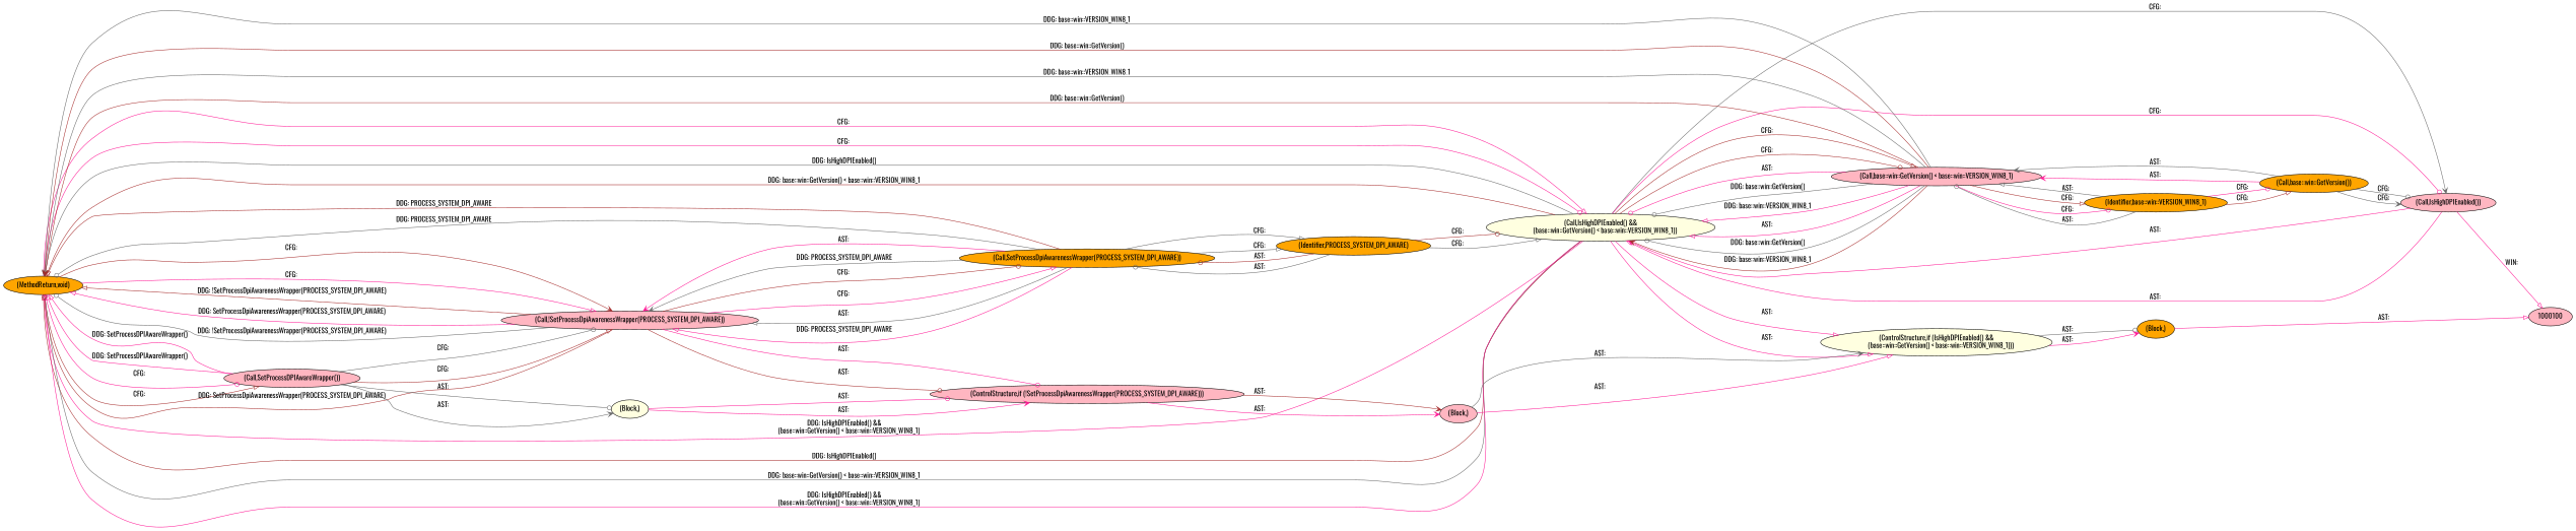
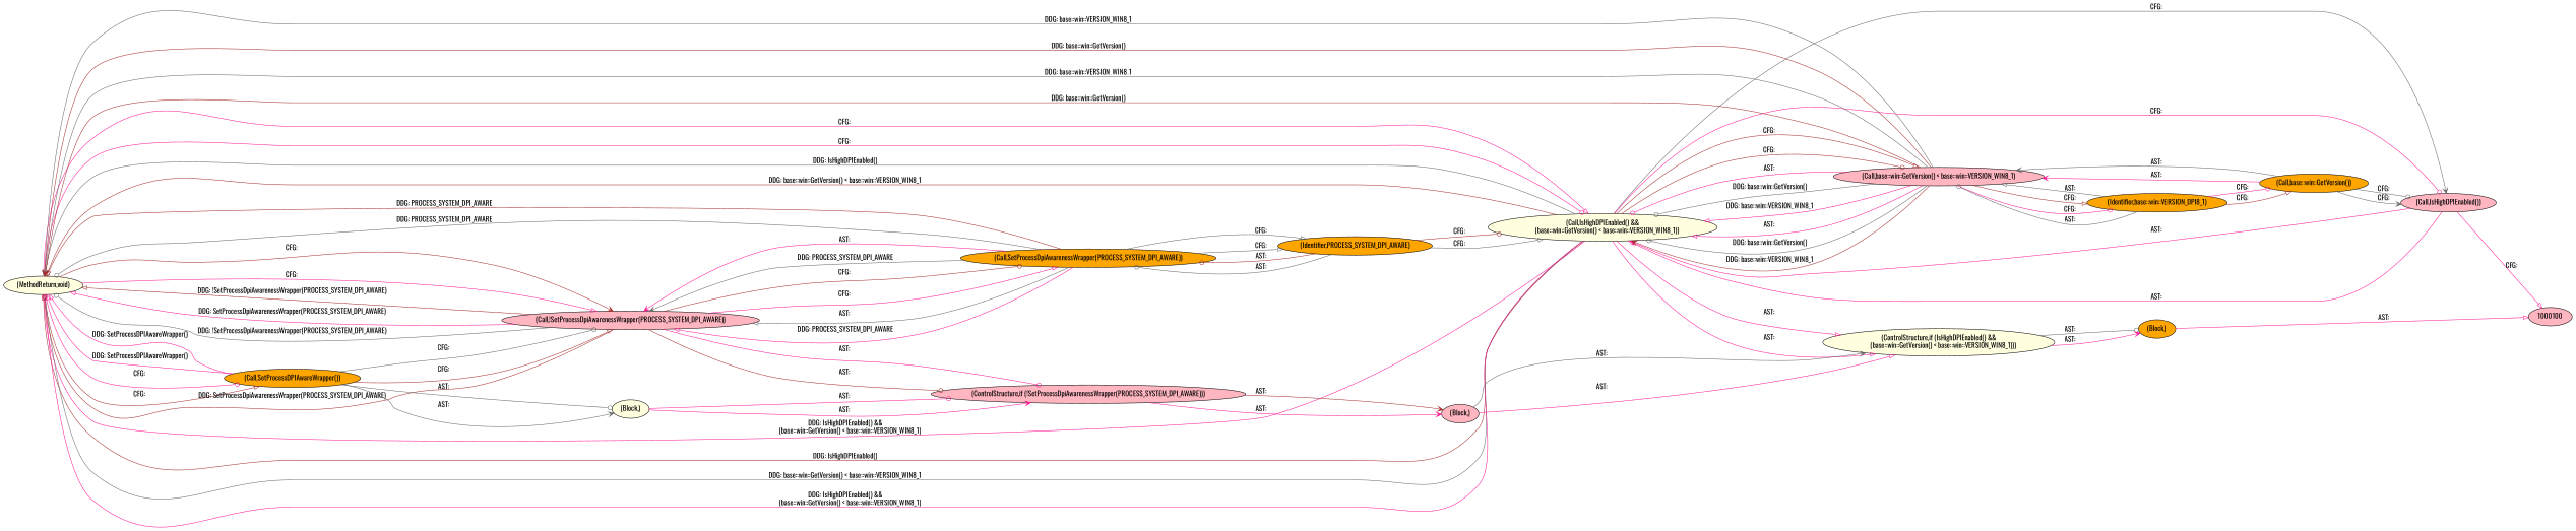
  digraph {
    fontname=Oswald
    rankdir=LR
    node [fillcolor=lightpink fontname=Oswald style=filled]
    edge [arrowhead=onormal color=deeppink fontname=Oswald]
-   n1 [fillcolor=orange label="(MethodReturn,void)"]
+   n1 [fillcolor=lightyellow label="(MethodReturn,void)"]
    n2 [fillcolor=lightyellow label="(Call,IsHighDPIEnabled() &&\n      (base::win::GetVersion() < base::win::VERSION_WIN8_1))"]
    n3 [label="(Call,!SetProcessDpiAwarenessWrapper(PROCESS_SYSTEM_DPI_AWARE))"]
-   n4 [label="(Call,SetProcessDPIAwareWrapper())"]
+   n4 [fillcolor=orange label="(Call,SetProcessDPIAwareWrapper())"]
    n5 [fillcolor=lightyellow label="(ControlStructure,if (IsHighDPIEnabled() &&\n      (base::win::GetVersion() < base::win::VERSION_WIN8_1)))"]
    n6 [label="(Call,IsHighDPIEnabled())"]
    n7 [label="(Call,base::win::GetVersion() < base::win::VERSION_WIN8_1)"]
    n8 [fillcolor=orange label="(Call,SetProcessDpiAwarenessWrapper(PROCESS_SYSTEM_DPI_AWARE))"]
    n9 [label="(ControlStructure,if (!SetProcessDpiAwarenessWrapper(PROCESS_SYSTEM_DPI_AWARE)))"]
    n10 [fillcolor=lightyellow label="(Block,)"]
    n11 [fillcolor=orange label="(Block,)"]
    1000100
-   n13 [fillcolor=orange label="(Identifier,base::win::VERSION_WIN8_1)"]
+   n13 [fillcolor=orange label="(Identifier,base::win::VERSION_DPI8_1)"]
    n14 [fillcolor=orange label="(Call,base::win::GetVersion())"]
    n15 [label="(Block,)"]
    n16 [fillcolor=orange label="(Identifier,PROCESS_SYSTEM_DPI_AWARE)"]
    n1 -> n2 [label="CFG: "]
    n1 -> n2 [arrowhead=odot label="CFG: "]
    n1 -> n3 [arrowhead=vee color=brown label="CFG: "]
    n1 -> n3 [label="CFG: "]
    n1 -> n4 [arrowhead=odot label="CFG: "]
    n1 -> n4 [color=brown label="CFG: "]
    n2 -> n1 [arrowhead=vee color=gray40 label="DDG: IsHighDPIEnabled()"]
    n2 -> n1 [arrowhead=odot color=brown label="DDG: base::win::GetVersion() < base::win::VERSION_WIN8_1"]
    n2 -> n1 [arrowhead=odot label="DDG: IsHighDPIEnabled() &&\n      (base::win::GetVersion() < base::win::VERSION_WIN8_1)"]
    n2 -> n1 [color=brown label="DDG: IsHighDPIEnabled()"]
    n2 -> n1 [arrowhead=odot color=gray40 label="DDG: base::win::GetVersion() < base::win::VERSION_WIN8_1"]
    n2 -> n1 [label="DDG: IsHighDPIEnabled() &&\n      (base::win::GetVersion() < base::win::VERSION_WIN8_1)"]
    n2 -> n5 [label="AST: "]
    n2 -> n5 [label="AST: "]
    n2 -> n6 [arrowhead=vee color=gray40 label="CFG: "]
    n2 -> n6 [arrowhead=odot label="CFG: "]
    n2 -> n7 [color=brown label="CFG: "]
    n2 -> n7 [arrowhead=odot color=brown label="CFG: "]
    n3 -> n1 [color=brown label="DDG: !SetProcessDpiAwarenessWrapper(PROCESS_SYSTEM_DPI_AWARE)"]
    n3 -> n1 [label="DDG: SetProcessDpiAwarenessWrapper(PROCESS_SYSTEM_DPI_AWARE)"]
    n3 -> n1 [arrowhead=odot color=gray40 label="DDG: !SetProcessDpiAwarenessWrapper(PROCESS_SYSTEM_DPI_AWARE)"]
    n3 -> n1 [arrowhead=odot color=brown label="DDG: SetProcessDpiAwarenessWrapper(PROCESS_SYSTEM_DPI_AWARE)"]
    n3 -> n8 [arrowhead=odot color=brown label="CFG: "]
    n3 -> n8 [label="CFG: "]
    n3 -> n9 [arrowhead=odot label="AST: "]
    n3 -> n9 [arrowhead=odot color=brown label="AST: "]
    n4 -> n1 [label="DDG: SetProcessDPIAwareWrapper()"]
    n4 -> n1 [label="DDG: SetProcessDPIAwareWrapper()"]
    n4 -> n3 [arrowhead=odot color=gray40 label="CFG: "]
    n4 -> n3 [color=brown label="CFG: "]
    n4 -> n10 [arrowhead=odot color=gray40 label="AST: "]
    n4 -> n10 [arrowhead=vee color=gray40 label="AST: "]
    n5 -> n11 [arrowhead=odot color=gray40 label="AST: "]
    n5 -> n11 [arrowhead=vee label="AST: "]
    n6 -> n2 [arrowhead=vee label="AST: "]
    n6 -> n2 [label="AST: "]
-   n6 -> 1000100 [label="WIN: "]
+   n6 -> 1000100 [label="CFG: "]
    n7 -> n1 [arrowhead=vee color=gray40 label="DDG: base::win::VERSION_WIN8_1"]
    n7 -> n1 [arrowhead=vee color=brown label="DDG: base::win::GetVersion()"]
    n7 -> n1 [color=gray40 label="DDG: base::win::VERSION_WIN8_1"]
    n7 -> n1 [arrowhead=vee color=brown label="DDG: base::win::GetVersion()"]
    n7 -> n2 [arrowhead=odot label="AST: "]
    n7 -> n2 [arrowhead=odot color=gray40 label="DDG: base::win::GetVersion()"]
    n7 -> n2 [label="DDG: base::win::VERSION_WIN8_1"]
    n7 -> n2 [label="AST: "]
    n7 -> n2 [arrowhead=odot color=gray40 label="DDG: base::win::GetVersion()"]
    n7 -> n2 [arrowhead=vee color=brown label="DDG: base::win::VERSION_WIN8_1"]
    n7 -> n13 [color=brown label="CFG: "]
    n7 -> n13 [arrowhead=odot label="CFG: "]
    n8 -> n1 [color=brown label="DDG: PROCESS_SYSTEM_DPI_AWARE"]
    n8 -> n1 [arrowhead=odot color=gray40 label="DDG: PROCESS_SYSTEM_DPI_AWARE"]
    n8 -> n3 [color=gray40 label="AST: "]
    n8 -> n3 [label="DDG: PROCESS_SYSTEM_DPI_AWARE"]
    n8 -> n3 [arrowhead=vee label="AST: "]
    n8 -> n3 [arrowhead=vee color=gray40 label="DDG: PROCESS_SYSTEM_DPI_AWARE"]
    n8 -> n16 [color=gray40 label="CFG: "]
    n8 -> n16 [color=gray40 label="CFG: "]
    n9 -> n15 [arrowhead=vee label="AST: "]
    n9 -> n15 [arrowhead=vee color=brown label="AST: "]
    n10 -> n9 [arrowhead=odot label="AST: "]
    n10 -> n9 [arrowhead=vee label="AST: "]
    n11 -> 1000100 [label="AST: "]
    n13 -> n7 [arrowhead=odot color=gray40 label="AST: "]
    n13 -> n7 [color=gray40 label="AST: "]
    n13 -> n14 [color=brown label="CFG: "]
    n13 -> n14 [arrowhead=odot label="CFG: "]
    n14 -> n6 [arrowhead=vee color=gray40 label="CFG: "]
    n14 -> n6 [arrowhead=odot color=gray40 label="CFG: "]
    n14 -> n7 [arrowhead=vee label="AST: "]
    n14 -> n7 [arrowhead=vee color=gray40 label="AST: "]
    n15 -> n5 [label="AST: "]
    n15 -> n5 [arrowhead=vee color=gray40 label="AST: "]
    n16 -> n2 [arrowhead=odot color=brown label="CFG: "]
    n16 -> n2 [color=gray40 label="CFG: "]
    n16 -> n8 [arrowhead=odot color=brown label="AST: "]
    n16 -> n8 [arrowhead=odot color=gray40 label="AST: "]
  }
